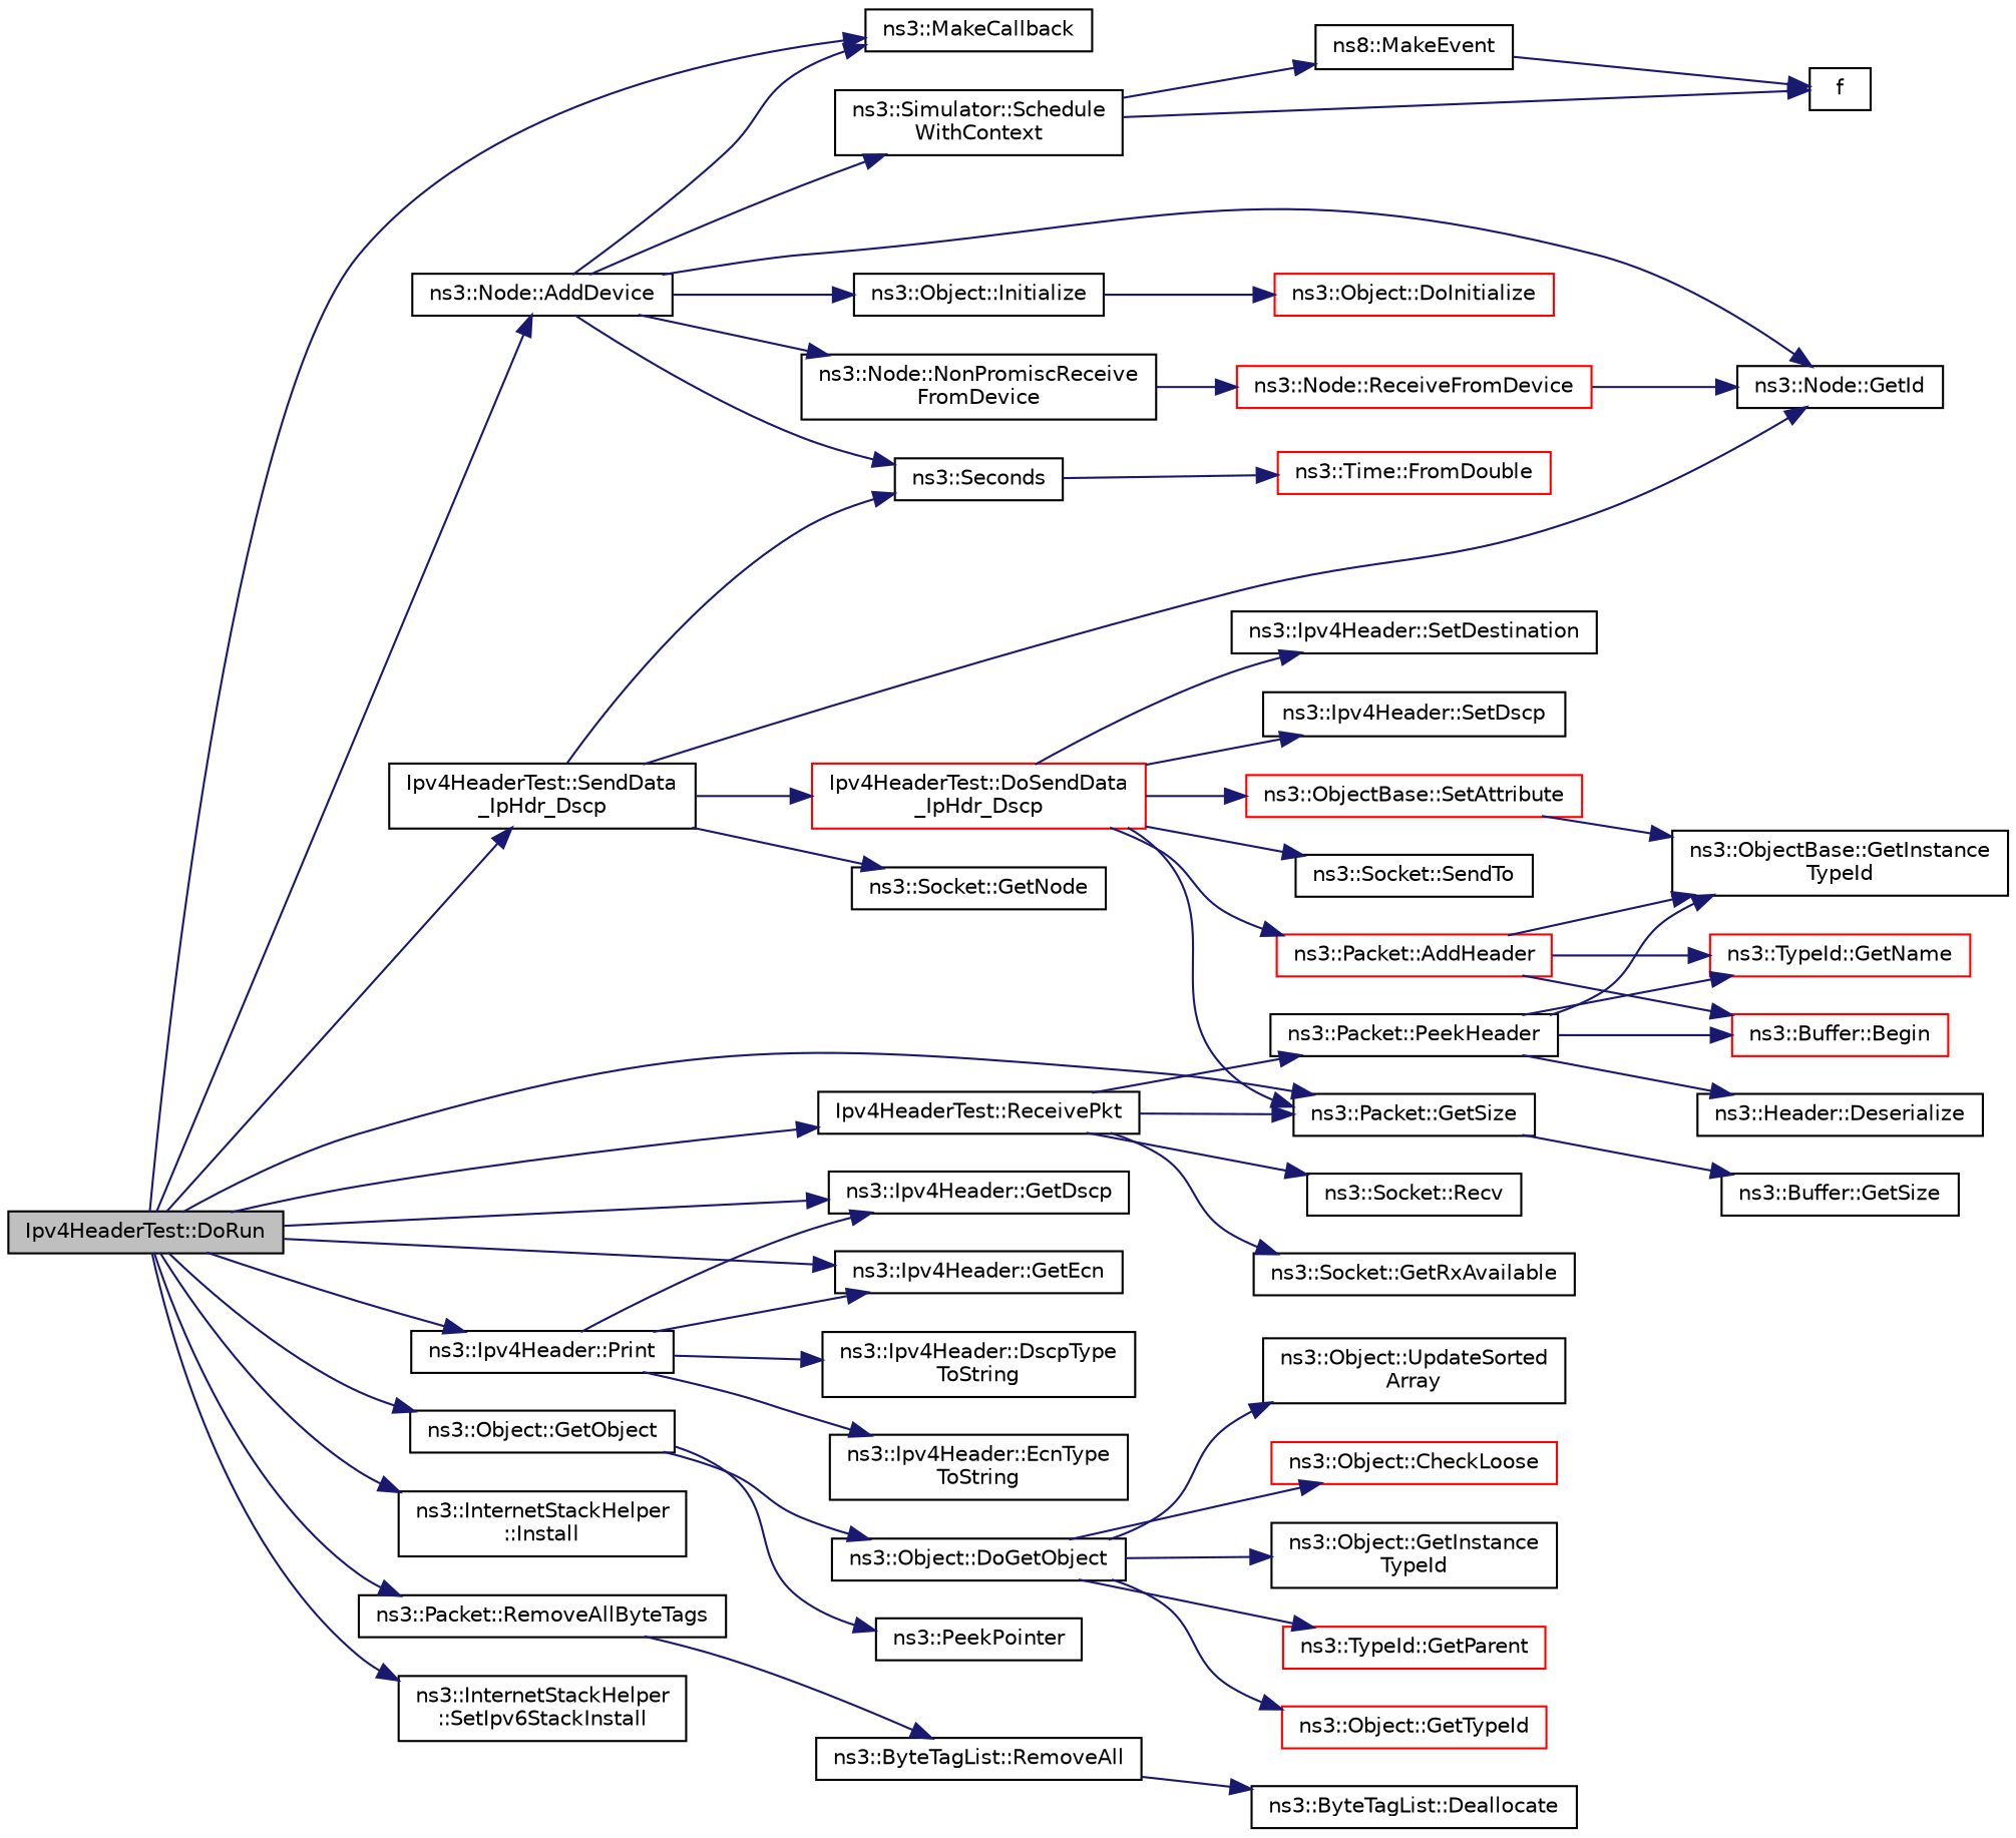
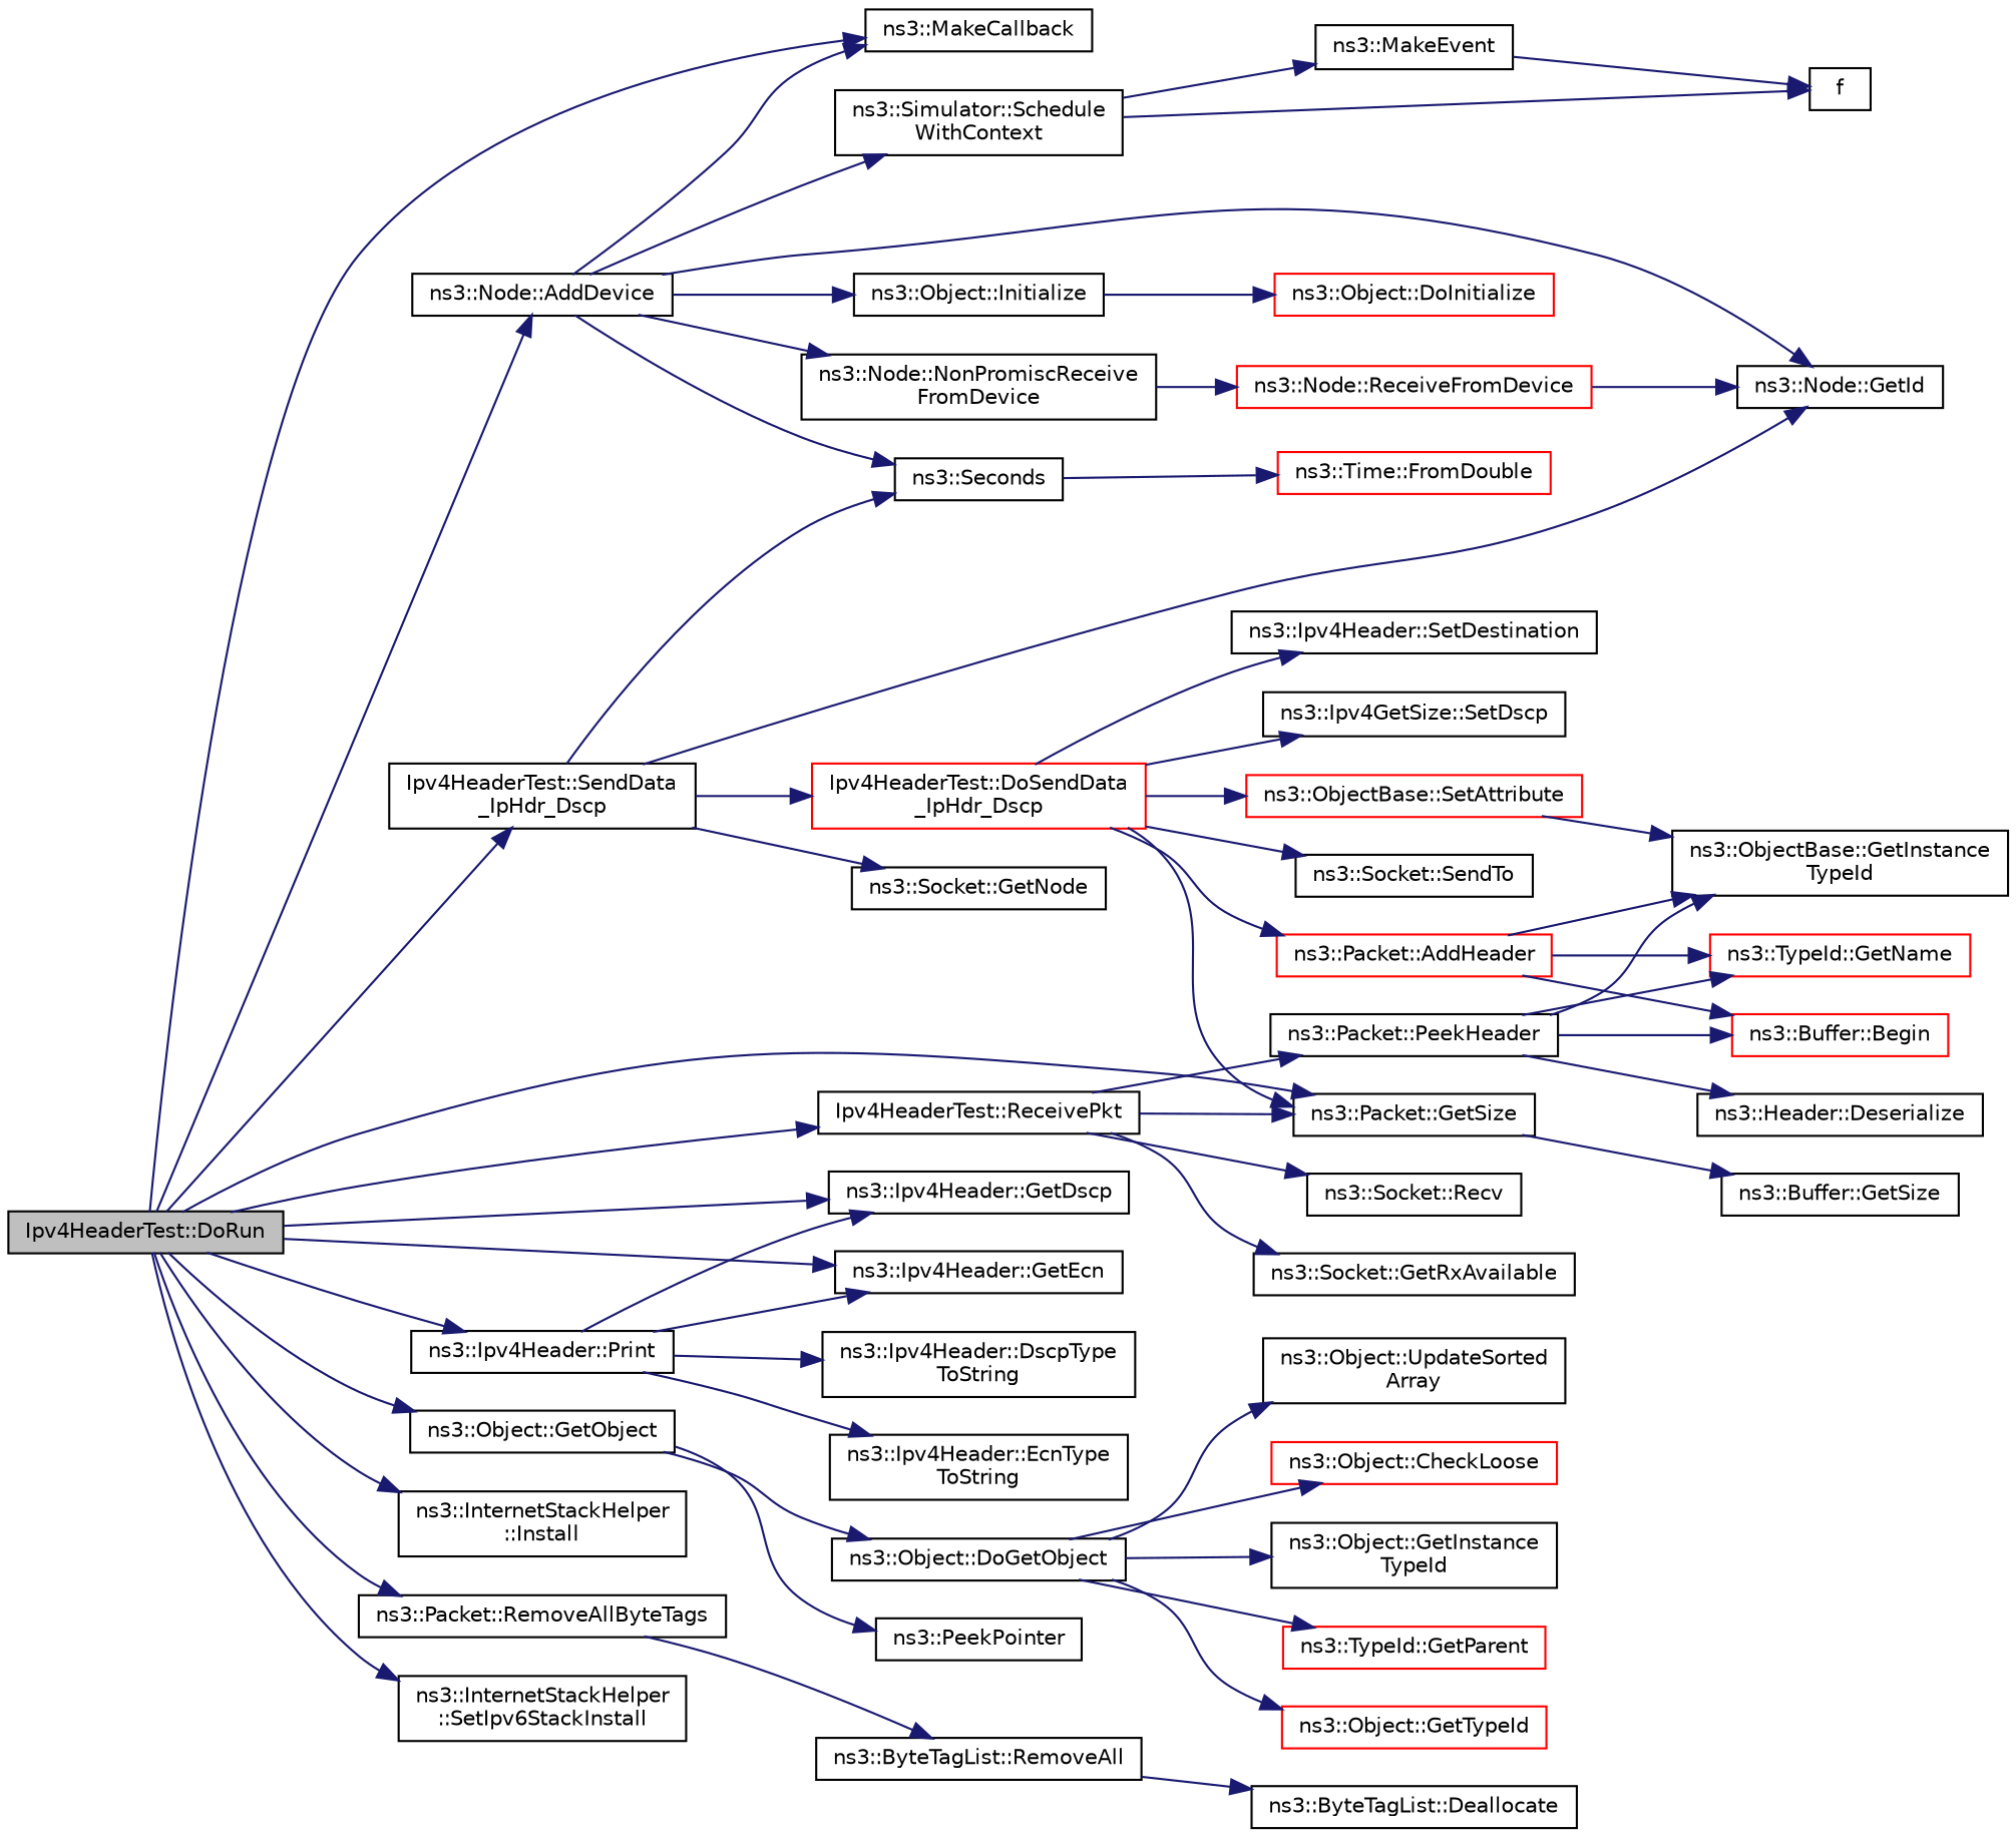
  digraph {
    fontname="DejaVu Sans"
    rankdir=LR
    node [color=black fillcolor=white fontname="DejaVu Sans" fontsize=10 shape=record style=filled]
    edge [color=midnightblue fontname="DejaVu Sans" fontsize=10 labelfontname=Helvetica labelfontsize=10 style=solid]
    n1 [fillcolor=grey75 fontcolor=black height=0.2 label="Ipv4HeaderTest::DoRun" width=0.4]
    n2 [height=0.2 label="ns3::Node::AddDevice" width=0.4]
    n3 [height=0.2 label="ns3::MakeCallback" width=0.4]
    n4 [height=0.2 label="ns3::Ipv4Header::GetDscp" width=0.4]
    n5 [height=0.2 label="ns3::Ipv4Header::GetEcn" width=0.4]
    n6 [height=0.2 label="ns3::Object::GetObject" width=0.4]
    n7 [height=0.2 label="ns3::Packet::GetSize" width=0.4]
    n8 [height=0.2 label="ns3::InternetStackHelper\l::Install" width=0.4]
    n9 [height=0.2 label="ns3::Ipv4Header::Print" width=0.4]
    n10 [height=0.2 label="Ipv4HeaderTest::ReceivePkt" width=0.4]
    n11 [height=0.2 label="ns3::Packet::RemoveAllByteTags" width=0.4]
    n12 [height=0.2 label="Ipv4HeaderTest::SendData\l_IpHdr_Dscp" width=0.4]
    n13 [height=0.2 label="ns3::InternetStackHelper\l::SetIpv6StackInstall" width=0.4]
    n14 [height=0.2 label="ns3::Node::GetId" width=0.4]
    n15 [height=0.2 label="ns3::Object::Initialize" width=0.4]
    n16 [height=0.2 label="ns3::Node::NonPromiscReceive\lFromDevice" width=0.4]
    n17 [height=0.2 label="ns3::Simulator::Schedule\lWithContext" width=0.4]
    n18 [height=0.2 label="ns3::Seconds" width=0.4]
    n19 [height=0.2 label="ns3::Object::DoGetObject" width=0.4]
    n20 [height=0.2 label="ns3::PeekPointer" width=0.4]
    n21 [height=0.2 label="ns3::Buffer::GetSize" width=0.4]
    n22 [height=0.2 label="ns3::Ipv4Header::DscpType\lToString" width=0.4]
    n23 [height=0.2 label="ns3::Ipv4Header::EcnType\lToString" width=0.4]
    n24 [height=0.2 label="ns3::Socket::GetRxAvailable" width=0.4]
    n25 [height=0.2 label="ns3::Packet::PeekHeader" width=0.4]
    n26 [height=0.2 label="ns3::Socket::Recv" width=0.4]
    n27 [height=0.2 label="ns3::ByteTagList::RemoveAll" width=0.4]
    n28 [color=red height=0.2 label="Ipv4HeaderTest::DoSendData\l_IpHdr_Dscp" width=0.4]
    n29 [height=0.2 label="ns3::Socket::GetNode" width=0.4]
    n30 [color=red height=0.2 label="ns3::Object::DoInitialize" width=0.4]
    n31 [color=red height=0.2 label="ns3::Node::ReceiveFromDevice" width=0.4]
    n32 [height=0.2 label=f width=0.4]
-   n33 [height=0.2 label="ns8::MakeEvent" width=0.4]
+   n33 [height=0.2 label="ns3::MakeEvent" width=0.4]
    n34 [color=red height=0.2 label="ns3::Time::FromDouble" width=0.4]
    n35 [color=red height=0.2 label="ns3::Object::CheckLoose" width=0.4]
    n36 [height=0.2 label="ns3::Object::GetInstance\lTypeId" width=0.4]
    n37 [color=red height=0.2 label="ns3::TypeId::GetParent" width=0.4]
    n38 [color=red height=0.2 label="ns3::Object::GetTypeId" width=0.4]
    n39 [height=0.2 label="ns3::Object::UpdateSorted\lArray" width=0.4]
    n40 [color=red height=0.2 label="ns3::Buffer::Begin" width=0.4]
    n41 [height=0.2 label="ns3::Header::Deserialize" width=0.4]
    n42 [height=0.2 label="ns3::ObjectBase::GetInstance\lTypeId" width=0.4]
    n43 [color=red height=0.2 label="ns3::TypeId::GetName" width=0.4]
    n44 [height=0.2 label="ns3::ByteTagList::Deallocate" width=0.4]
    n45 [color=red height=0.2 label="ns3::Packet::AddHeader" width=0.4]
    n46 [height=0.2 label="ns3::Socket::SendTo" width=0.4]
    n47 [color=red height=0.2 label="ns3::ObjectBase::SetAttribute" width=0.4]
    n48 [height=0.2 label="ns3::Ipv4Header::SetDestination" width=0.4]
-   n49 [height=0.2 label="ns3::Ipv4Header::SetDscp" width=0.4]
+   n49 [height=0.2 label="ns3::Ipv4GetSize::SetDscp" width=0.4]
    n1 -> n2
    n1 -> n3
    n1 -> n4
    n1 -> n5
    n1 -> n6
    n1 -> n7
    n1 -> n8
    n1 -> n9
    n1 -> n10
    n1 -> n11
    n1 -> n12
    n1 -> n13
    n2 -> n3
    n2 -> n14
    n2 -> n15
    n2 -> n16
    n2 -> n17
    n2 -> n18
    n6 -> n19
    n6 -> n20
    n7 -> n21
    n9 -> n4
    n9 -> n5
    n9 -> n22
    n9 -> n23
    n10 -> n7
    n10 -> n24
    n10 -> n25
    n10 -> n26
    n11 -> n27
    n12 -> n14
    n12 -> n18
    n12 -> n28
    n12 -> n29
    n15 -> n30
    n16 -> n31
    n17 -> n32
    n17 -> n33
    n18 -> n34
    n19 -> n35
    n19 -> n36
    n19 -> n37
    n19 -> n38
    n19 -> n39
    n25 -> n40
    n25 -> n41
    n25 -> n42
    n25 -> n43
    n27 -> n44
    n28 -> n7
    n28 -> n45
    n28 -> n46
    n28 -> n47
    n28 -> n48
    n28 -> n49
    n31 -> n14
    n33 -> n32
    n45 -> n40
    n45 -> n42
    n45 -> n43
    n47 -> n42
  }
